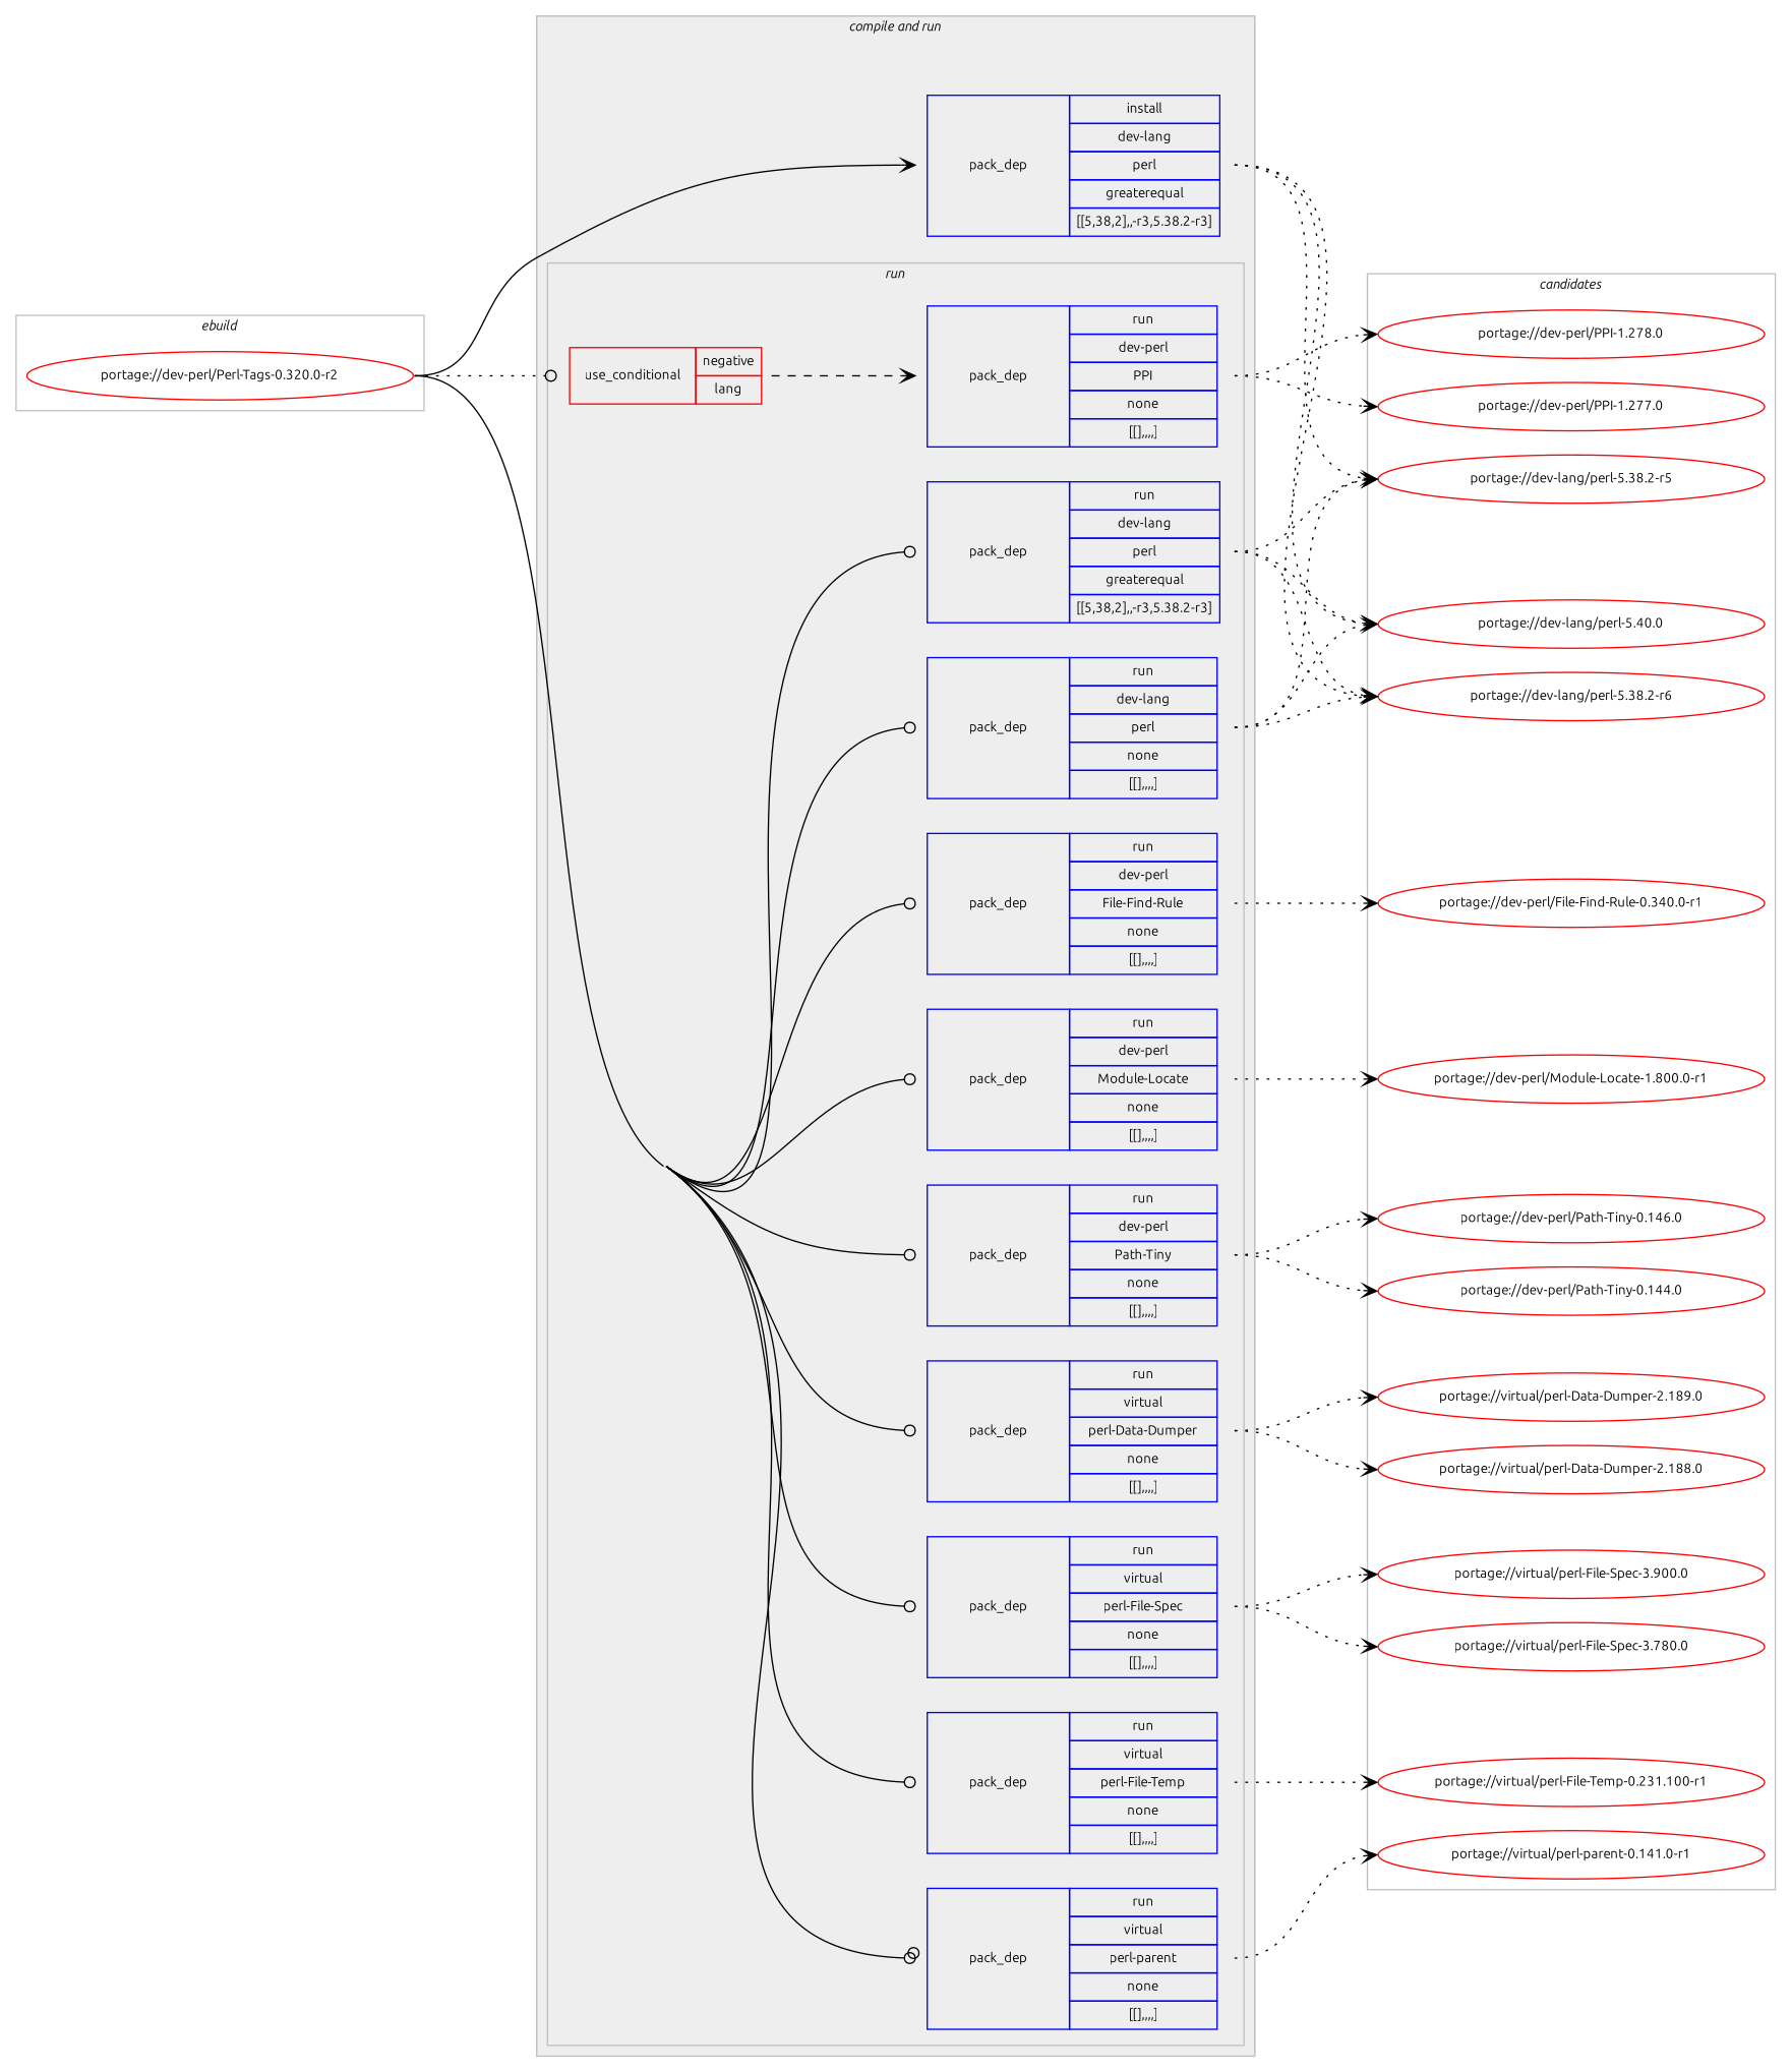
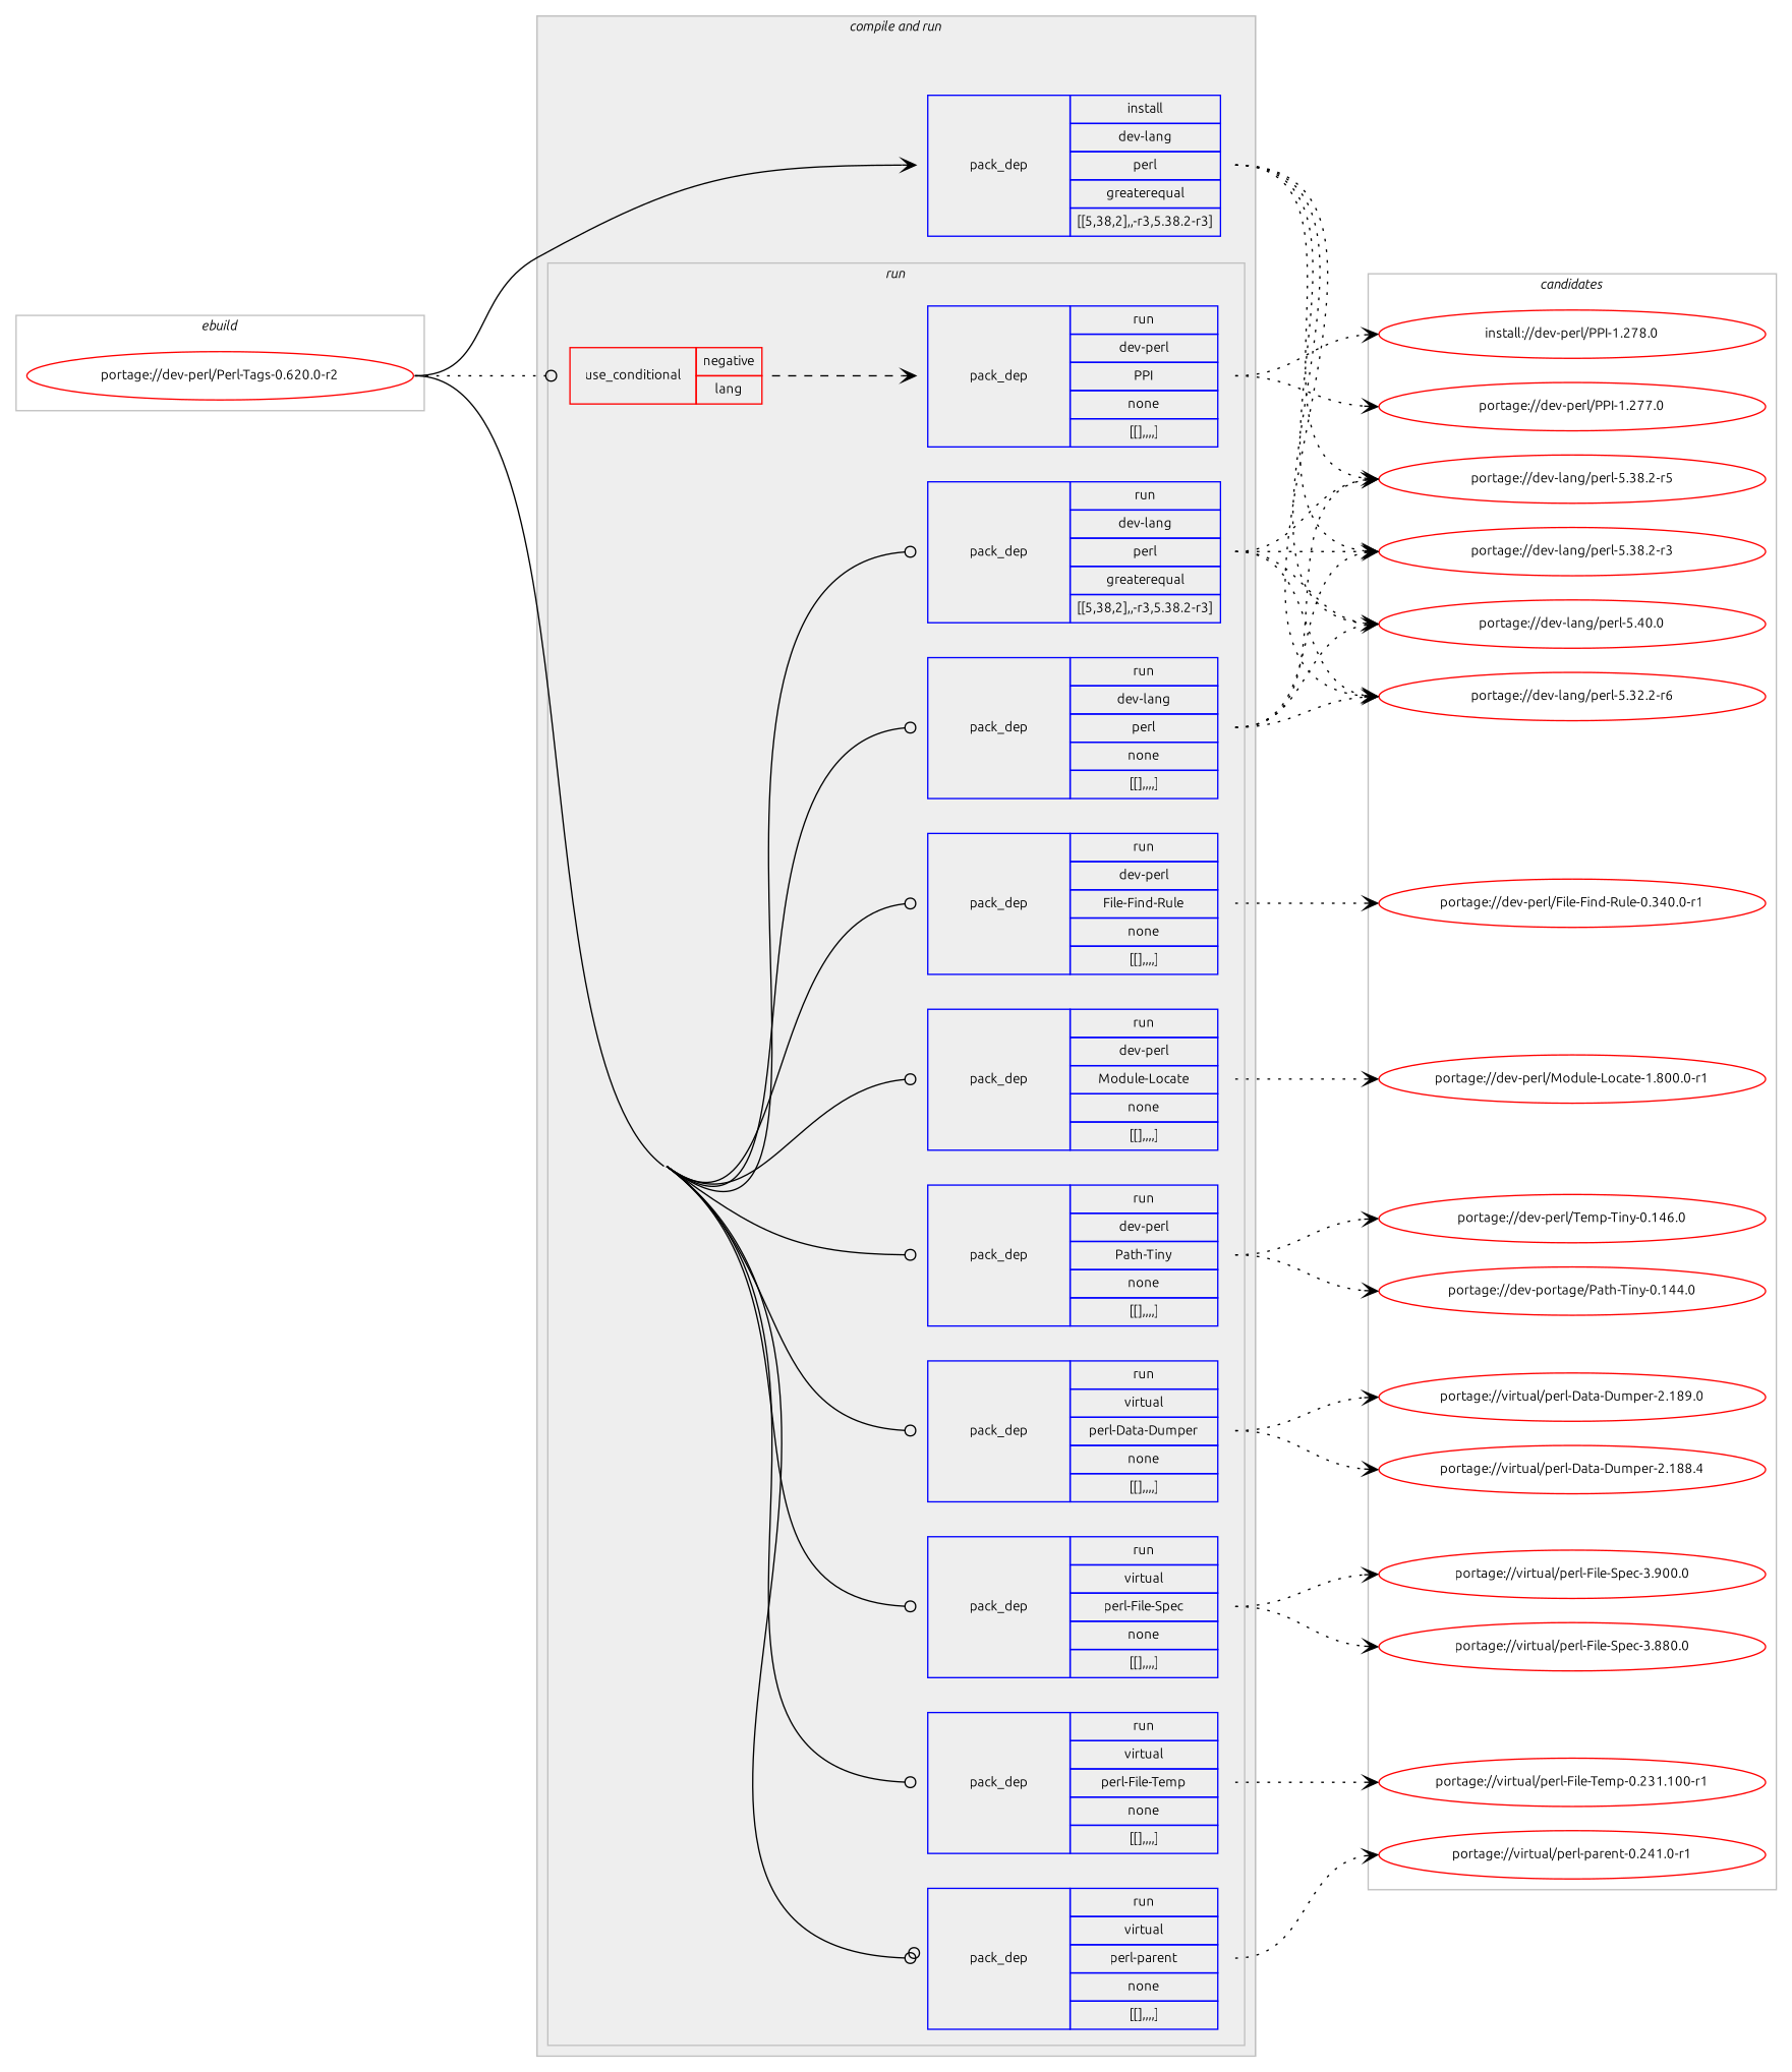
  digraph {
    compound=true
    concentrate=true
    fontname=Ubuntu
    fontsize=10
    newrank=true
    rankdir=LR
    ranksep=1.5
    node [color=red fontname=Ubuntu fontsize=10]
    edge [arrowhead=vee fontname=Ubuntu headport=w style=dotted tailport=e weight=100]
-   n1 [label="portage://dev-perl/Perl-Tags-0.320.0-r2" width=4]
+   n1 [label="portage://dev-perl/Perl-Tags-0.620.0-r2" width=4]
    n2 [color=blue label=<<TABLE BORDER="0" CELLBORDER="1" CELLSPACING="0" CELLPADDING="4" WIDTH="220"><TR><TD ROWSPAN="6" CELLPADDING="30">pack_dep</TD></TR><TR><TD WIDTH="110">install</TD></TR><TR><TD>dev-lang</TD></TR><TR><TD>perl</TD></TR><TR><TD>greaterequal</TD></TR><TR><TD>[[5,38,2],,-r3,5.38.2-r3]</TD></TR></TABLE>> shape=none]
    n3 [color=blue label=<<TABLE BORDER="0" CELLBORDER="1" CELLSPACING="0" CELLPADDING="4" WIDTH="220"><TR><TD ROWSPAN="6" CELLPADDING="30">pack_dep</TD></TR><TR><TD WIDTH="110">run</TD></TR><TR><TD>dev-perl</TD></TR><TR><TD>PPI</TD></TR><TR><TD>none</TD></TR><TR><TD>[[],,,,]</TD></TR></TABLE>> shape=none]
    n4 [label=<<TABLE BORDER="0" CELLBORDER="1" CELLSPACING="0" CELLPADDING="4"><TR><TD ROWSPAN="3" CELLPADDING="10">use_conditional</TD></TR><TR><TD>negative</TD></TR><TR><TD>lang</TD></TR></TABLE>> shape=none]
    n5 [color=blue label=<<TABLE BORDER="0" CELLBORDER="1" CELLSPACING="0" CELLPADDING="4" WIDTH="220"><TR><TD ROWSPAN="6" CELLPADDING="30">pack_dep</TD></TR><TR><TD WIDTH="110">run</TD></TR><TR><TD>dev-lang</TD></TR><TR><TD>perl</TD></TR><TR><TD>greaterequal</TD></TR><TR><TD>[[5,38,2],,-r3,5.38.2-r3]</TD></TR></TABLE>> shape=none]
    n6 [color=blue label=<<TABLE BORDER="0" CELLBORDER="1" CELLSPACING="0" CELLPADDING="4" WIDTH="220"><TR><TD ROWSPAN="6" CELLPADDING="30">pack_dep</TD></TR><TR><TD WIDTH="110">run</TD></TR><TR><TD>dev-lang</TD></TR><TR><TD>perl</TD></TR><TR><TD>none</TD></TR><TR><TD>[[],,,,]</TD></TR></TABLE>> shape=none]
    n7 [color=blue label=<<TABLE BORDER="0" CELLBORDER="1" CELLSPACING="0" CELLPADDING="4" WIDTH="220"><TR><TD ROWSPAN="6" CELLPADDING="30">pack_dep</TD></TR><TR><TD WIDTH="110">run</TD></TR><TR><TD>dev-perl</TD></TR><TR><TD>File-Find-Rule</TD></TR><TR><TD>none</TD></TR><TR><TD>[[],,,,]</TD></TR></TABLE>> shape=none]
    n8 [color=blue label=<<TABLE BORDER="0" CELLBORDER="1" CELLSPACING="0" CELLPADDING="4" WIDTH="220"><TR><TD ROWSPAN="6" CELLPADDING="30">pack_dep</TD></TR><TR><TD WIDTH="110">run</TD></TR><TR><TD>dev-perl</TD></TR><TR><TD>Module-Locate</TD></TR><TR><TD>none</TD></TR><TR><TD>[[],,,,]</TD></TR></TABLE>> shape=none]
    n9 [color=blue label=<<TABLE BORDER="0" CELLBORDER="1" CELLSPACING="0" CELLPADDING="4" WIDTH="220"><TR><TD ROWSPAN="6" CELLPADDING="30">pack_dep</TD></TR><TR><TD WIDTH="110">run</TD></TR><TR><TD>dev-perl</TD></TR><TR><TD>Path-Tiny</TD></TR><TR><TD>none</TD></TR><TR><TD>[[],,,,]</TD></TR></TABLE>> shape=none]
    n10 [color=blue label=<<TABLE BORDER="0" CELLBORDER="1" CELLSPACING="0" CELLPADDING="4" WIDTH="220"><TR><TD ROWSPAN="6" CELLPADDING="30">pack_dep</TD></TR><TR><TD WIDTH="110">run</TD></TR><TR><TD>virtual</TD></TR><TR><TD>perl-Data-Dumper</TD></TR><TR><TD>none</TD></TR><TR><TD>[[],,,,]</TD></TR></TABLE>> shape=none]
    n11 [color=blue label=<<TABLE BORDER="0" CELLBORDER="1" CELLSPACING="0" CELLPADDING="4" WIDTH="220"><TR><TD ROWSPAN="6" CELLPADDING="30">pack_dep</TD></TR><TR><TD WIDTH="110">run</TD></TR><TR><TD>virtual</TD></TR><TR><TD>perl-File-Spec</TD></TR><TR><TD>none</TD></TR><TR><TD>[[],,,,]</TD></TR></TABLE>> shape=none]
    n12 [color=blue label=<<TABLE BORDER="0" CELLBORDER="1" CELLSPACING="0" CELLPADDING="4" WIDTH="220"><TR><TD ROWSPAN="6" CELLPADDING="30">pack_dep</TD></TR><TR><TD WIDTH="110">run</TD></TR><TR><TD>virtual</TD></TR><TR><TD>perl-File-Temp</TD></TR><TR><TD>none</TD></TR><TR><TD>[[],,,,]</TD></TR></TABLE>> shape=none]
    n13 [color=blue label=<<TABLE BORDER="0" CELLBORDER="1" CELLSPACING="0" CELLPADDING="4" WIDTH="220"><TR><TD ROWSPAN="6" CELLPADDING="30">pack_dep</TD></TR><TR><TD WIDTH="110">run</TD></TR><TR><TD>virtual</TD></TR><TR><TD>perl-parent</TD></TR><TR><TD>none</TD></TR><TR><TD>[[],,,,]</TD></TR></TABLE>> shape=none]
    n14 [label="portage://dev-lang/perl-5.40.0" width=4]
-   n15 [label="portage://dev-lang/perl-5.38.2-r6" width=4]
+   n15 [label="portage://dev-lang/perl-5.32.2-r6" width=4]
    n16 [label="portage://dev-lang/perl-5.38.2-r5" width=4]
-   n18 [label="portage://dev-perl/PPI-1.278.0" width=4]
+   n17 [label="portage://dev-lang/perl-5.38.2-r3" width=4]
+   n18 [label="install://dev-perl/PPI-1.278.0" width=4]
    n19 [label="portage://dev-perl/PPI-1.277.0" width=4]
    n20 [label="portage://dev-perl/File-Find-Rule-0.340.0-r1" width=4]
    n21 [label="portage://dev-perl/Module-Locate-1.800.0-r1" width=4]
-   n22 [label="portage://dev-perl/Path-Tiny-0.146.0" width=4]
-   n23 [label="portage://dev-perl/Path-Tiny-0.144.0" width=4]
+   n22 [label="portage://dev-perl/Temp-Tiny-0.146.0" width=4]
+   n23 [label="portage://dev-portage/Path-Tiny-0.144.0" width=4]
    n24 [label="portage://virtual/perl-Data-Dumper-2.189.0" width=4]
-   n25 [label="portage://virtual/perl-Data-Dumper-2.188.0" width=4]
+   n25 [label="portage://virtual/perl-Data-Dumper-2.188.4" width=4]
    n26 [label="portage://virtual/perl-File-Spec-3.900.0" width=4]
-   n27 [label="portage://virtual/perl-File-Spec-3.780.0" width=4]
+   n27 [label="portage://virtual/perl-File-Spec-3.880.0" width=4]
    n28 [label="portage://virtual/perl-File-Temp-0.231.100-r1" width=4]
-   n29 [label="portage://virtual/perl-parent-0.141.0-r1" width=4]
+   n29 [label="portage://virtual/perl-parent-0.241.0-r1" width=4]
    subgraph cluster_1 {
      color=gray
      label=<<i>ebuild</i>>
      n1
    }
    subgraph cluster_2 {
      color=gray
      label=<<i>dependencies</i>>
      subgraph cluster_3 {
        color=gray
        fillcolor="#eeeeee"
        label=<<i>compile</i>>
        style=filled
        subgraph sub_4 {
          color=gray
          fillcolor="#eeeeee"
          label=<<i>compile</i>>
          style=filled
          n2
        }
      }
      subgraph cluster_5 {
        color=gray
        fillcolor="#eeeeee"
        label=<<i>compile and run</i>>
        style=filled
      }
      subgraph cluster_6 {
        color=gray
        fillcolor="#eeeeee"
        label=<<i>run</i>>
        style=filled
        subgraph sub_7 {
          color=gray
          fillcolor="#eeeeee"
          label=<<i>run</i>>
          style=filled
          n4
          subgraph sub_8 {
            color=gray
            fillcolor="#eeeeee"
            label=<<i>run</i>>
            style=filled
            n3
          }
        }
        subgraph sub_9 {
          color=gray
          fillcolor="#eeeeee"
          label=<<i>run</i>>
          style=filled
          n5
        }
        subgraph sub_10 {
          color=gray
          fillcolor="#eeeeee"
          label=<<i>run</i>>
          style=filled
          n6
        }
        subgraph sub_11 {
          color=gray
          fillcolor="#eeeeee"
          label=<<i>run</i>>
          style=filled
          n7
        }
        subgraph sub_12 {
          color=gray
          fillcolor="#eeeeee"
          label=<<i>run</i>>
          style=filled
          n8
        }
        subgraph sub_13 {
          color=gray
          fillcolor="#eeeeee"
          label=<<i>run</i>>
          style=filled
          n9
        }
        subgraph sub_14 {
          color=gray
          fillcolor="#eeeeee"
          label=<<i>run</i>>
          style=filled
          n10
        }
        subgraph sub_15 {
          color=gray
          fillcolor="#eeeeee"
          label=<<i>run</i>>
          style=filled
          n11
        }
        subgraph sub_16 {
          color=gray
          fillcolor="#eeeeee"
          label=<<i>run</i>>
          style=filled
          n12
        }
        subgraph sub_17 {
          color=gray
          fillcolor="#eeeeee"
          label=<<i>run</i>>
          style=filled
          n13
        }
      }
    }
    subgraph cluster_18 {
      color=gray
      label=<<i>candidates</i>>
      rank=same
      subgraph sub_19 {
        color=black
        label=<<i>candidates</i>>
        nodesep=1
        rank=same
        n14
        n15
        n16
+       n17
      }
      subgraph sub_20 {
        color=black
        label=<<i>candidates</i>>
        nodesep=1
        rank=same
        n18
        n19
      }
      subgraph sub_21 {
        color=black
        label=<<i>candidates</i>>
        nodesep=1
        rank=same
        n14
        n15
        n16
+       n17
      }
      subgraph sub_22 {
        color=black
        label=<<i>candidates</i>>
        nodesep=1
        rank=same
        n14
        n15
        n16
+       n17
      }
      subgraph sub_23 {
        color=black
        label=<<i>candidates</i>>
        nodesep=1
        rank=same
        n20
      }
      subgraph sub_24 {
        color=black
        label=<<i>candidates</i>>
        nodesep=1
        rank=same
        n21
      }
      subgraph sub_25 {
        color=black
        label=<<i>candidates</i>>
        nodesep=1
        rank=same
        n22
        n23
      }
      subgraph sub_26 {
        color=black
        label=<<i>candidates</i>>
        nodesep=1
        rank=same
        n24
        n25
      }
      subgraph sub_27 {
        color=black
        label=<<i>candidates</i>>
        nodesep=1
        rank=same
        n26
        n27
      }
      subgraph sub_28 {
        color=black
        label=<<i>candidates</i>>
        nodesep=1
        rank=same
        n28
      }
      subgraph sub_29 {
        color=black
        label=<<i>candidates</i>>
        nodesep=1
        rank=same
        n29
      }
    }
    n1 -> n2 [style=solid weight=20]
    n1 -> n4 [arrowhead=odot weight=20]
    n1 -> n5 [arrowhead=odot style=solid weight=20]
    n1 -> n6 [arrowhead=odot style=solid weight=20]
    n1 -> n7 [arrowhead=odot style=solid weight=20]
    n1 -> n8 [arrowhead=odot style=solid weight=20]
    n1 -> n9 [arrowhead=odot style=solid weight=20]
    n1 -> n10 [arrowhead=odot style=solid weight=20]
    n1 -> n11 [arrowhead=odot style=solid weight=20]
    n1 -> n12 [arrowhead=odot style=solid weight=20]
    n1 -> n13 [arrowhead=odot style=solid weight=20]
    n2 -> n14
    n2 -> n15
    n2 -> n16
+   n2 -> n17
    n3 -> n18
    n3 -> n19
    n4 -> n3 [style=dashed weight=20]
    n5 -> n14
    n5 -> n15
    n5 -> n16
+   n5 -> n17
    n6 -> n14
    n6 -> n15
    n6 -> n16
+   n6 -> n17
    n7 -> n20
    n8 -> n21
    n9 -> n22
    n9 -> n23
    n10 -> n24
    n10 -> n25
    n11 -> n26
    n11 -> n27
    n12 -> n28
    n13 -> n29
  }
